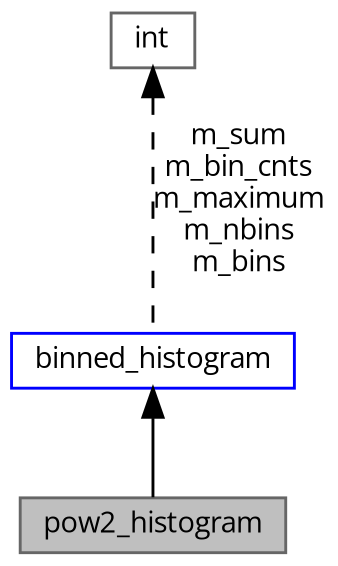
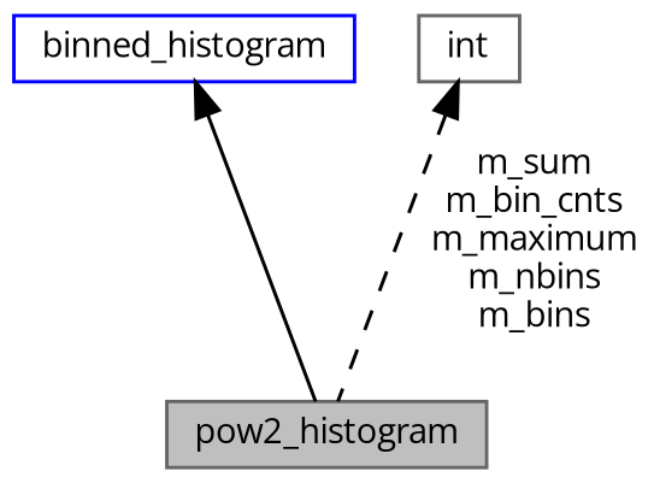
  digraph {
    fontname="Open Sans"
    node [color=gray40 fontname="Open Sans" fontsize=10 shape=record]
    edge [color=black dir=back fontname="Open Sans" fontsize=10 labelfontname=FreeSans labelfontsize=10]
    n1 [fillcolor=grey75 fontcolor=black height=0.2 label=pow2_histogram style=filled width=0.4]
    n2 [color=blue height=0.2 label=binned_histogram width=0.4]
    n3 [height=0.2 label=int width=0.4]
    n2 -> n1 [style=solid]
-   n3 -> n2 [label="m_sum\nm_bin_cnts\nm_maximum\nm_nbins\nm_bins" style=dashed]
+   n3 -> n1 [label="m_sum\nm_bin_cnts\nm_maximum\nm_nbins\nm_bins" style=dashed]
  }
